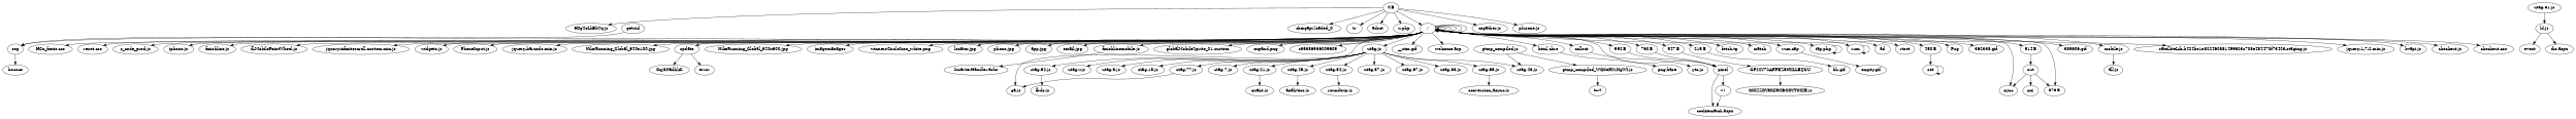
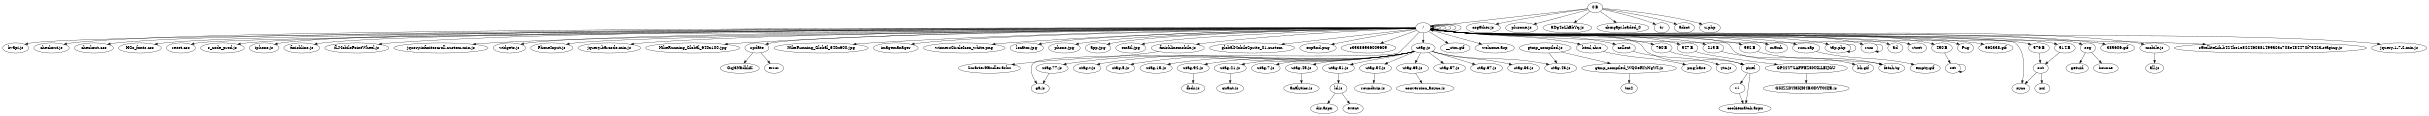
  digraph {
    concentrate=true
    "/"
    "mobile.js"
    "satelliteLib-b424be1e822460881499a23c708e484470f73423-staging.js"
    "jquery-1-7-2.min.js"
    "bvapi.js"
    "checkout.js"
    "checkout.css"
    "HCo_fonts.css"
    "reset.css"
    "s_code_prod.js"
    "iphone.js"
    "finishline.js"
    "fl-MobilePointWheel.js"
    "jquery.infinitescroll.custom.min.js"
    "widgets.js"
    "PhoneInput.js"
    "jquery-barcode.min.js"
    "NikeRunning_Global_640x100.jpg"
    update
    "NikeRunning_Global_640x600.jpg"
    imagemanager
    "winnersCircleIcon_white.png"
    "locator.jpg"
    "phone.jpg"
    "app.jpg"
    "email.jpg"
    "finishlinemobile.js"
    n28 [label="globalMobileSprite_01.custom"]
    "expand.png"
    s35386536009609
    "ga.js"
    "utag.js"
    "__utm.gif"
    "welcome.asp"
    "html,chro"
    collect
    pixel
    "547 B"
    "215 B"
    "fetch.tg"
    match
    n42 [label="rum.cap"]
    "tap.php"
    rum
    ad
    rtset
    "450 B"
    Pug
    "362338.gif"
    sync
    seg
    "592 B"
    "385606.gif"
    "576 B"
    "760 B"
    "514 B"
    "all.js"
    Oqj3NadhkK
    error
    "SmarterHandler.ashx"
    "utag.5.js"
    "utag.15.js"
    "utag.21.js"
    "utag.7.js"
    "utag.45.js"
    "utag.43.js"
    "utag.51.js"
    "utag.54.js"
    "utag.57.js"
    "utag.65.js"
    "utag.67.js"
    "utag.77.js"
    "utag.83.js"
    "utag.92.js"
    "utag.v.js"
    "png;base"
    "ytc.js"
    v1
    "cookiematch.aspx"
    GP22Y7SAFFEZ5NXLLEIJGU
    "bh.gif"
    "empty.gif"
    set
    getuid
    bounce
    out
    "0 B"
    "csgather.js"
    "plusone.js"
    "6Dg4oLkBbYq.js"
    "cb=gapi.loaded_0"
    tr
    adsct
    "u.php"
    "quant.js"
    "analytics.js"
    "ld.js"
    "roundtrip.js"
    "conversion_async.js"
    "fbds.js"
    "gtmp_compiled.js"
    "gtmp_compiled_WQCeRYzNgWI.js"
    event
    "dis.aspx"
    tm2
    "GKIZZDYHKJH4BODYTCIIJE.js"
    pxj
    "/" -> "/"
    "/" -> "/"
    "/" -> "/"
    "/" -> "/"
    "/" -> "/"
    "/" -> "/"
    "/" -> "mobile.js"
    "/" -> "satelliteLib-b424be1e822460881499a23c708e484470f73423-staging.js"
    "/" -> "jquery-1-7-2.min.js"
    "/" -> "bvapi.js"
    "/" -> "checkout.js"
    "/" -> "checkout.css"
    "/" -> "HCo_fonts.css"
    "/" -> "reset.css"
    "/" -> "s_code_prod.js"
    "/" -> "iphone.js"
    "/" -> "finishline.js"
    "/" -> "fl-MobilePointWheel.js"
    "/" -> "jquery.infinitescroll.custom.min.js"
    "/" -> "widgets.js"
    "/" -> "PhoneInput.js"
    "/" -> "jquery-barcode.min.js"
    "/" -> "NikeRunning_Global_640x100.jpg"
    "/" -> update
    "/" -> "NikeRunning_Global_640x600.jpg"
    "/" -> imagemanager
    "/" -> "winnersCircleIcon_white.png"
    "/" -> "locator.jpg"
    "/" -> "phone.jpg"
    "/" -> "app.jpg"
    "/" -> "email.jpg"
    "/" -> "finishlinemobile.js"
    "/" -> n28
    "/" -> "expand.png"
    "/" -> s35386536009609
    "/" -> "ga.js"
    "/" -> "utag.js"
    "/" -> "__utm.gif"
    "/" -> "welcome.asp"
    "/" -> "html,chro"
    "/" -> collect
    "/" -> pixel
    "/" -> pixel
    "/" -> pixel
    "/" -> "547 B"
    "/" -> "215 B"
    "/" -> "fetch.tg"
    "/" -> "fetch.tg"
    "/" -> match
    "/" -> n42
    "/" -> "tap.php"
    "/" -> "tap.php"
    "/" -> "tap.php"
    "/" -> rum
    "/" -> ad
    "/" -> rtset
    "/" -> "450 B"
    "/" -> Pug
    "/" -> "362338.gif"
    "/" -> sync
    "/" -> seg
    "/" -> seg
    "/" -> "592 B"
    "/" -> "385606.gif"
    "/" -> "576 B"
    "/" -> "760 B"
    "/" -> "514 B"
    "mobile.js" -> "all.js"
    update -> Oqj3NadhkK
    update -> error
    "finishlinemobile.js" -> "SmarterHandler.ashx"
    "utag.js" -> "utag.5.js"
    "utag.js" -> "utag.15.js"
    "utag.js" -> "utag.21.js"
    "utag.js" -> "utag.7.js"
    "utag.js" -> "utag.45.js"
    "utag.js" -> "utag.43.js"
+   "utag.js" -> "utag.51.js"
    "utag.js" -> "utag.54.js"
    "utag.js" -> "utag.57.js"
    "utag.js" -> "utag.65.js"
    "utag.js" -> "utag.67.js"
    "utag.js" -> "utag.77.js"
    "utag.js" -> "utag.83.js"
    "utag.js" -> "utag.92.js"
    "utag.js" -> "utag.v.js"
    "html,chro" -> "png;base"
    collect -> "ytc.js"
    pixel -> v1
    pixel -> v1
    pixel -> "cookiematch.aspx"
    pixel -> "cookiematch.aspx"
    "547 B" -> GP22Y7SAFFEZ5NXLLEIJGU
    "215 B" -> "bh.gif"
    "215 B" -> "bh.gif"
    n42 -> "empty.gif"
    "tap.php" -> "tap.php"
    rum -> rum
    "450 B" -> set
-   getuid -> seg
+   seg -> getuid
    seg -> bounce
-   "592 B" -> pixel
-   out -> "576 B"
+   "592 B" -> "fetch.tg"
+   "576 B" -> out
    "760 B" -> pixel
    "514 B" -> out
    "utag.21.js" -> "quant.js"
    "utag.45.js" -> "analytics.js"
    "utag.51.js" -> "ld.js"
    "utag.54.js" -> "roundtrip.js"
    "utag.65.js" -> "conversion_async.js"
    "utag.77.js" -> "ga.js"
    "utag.92.js" -> "fbds.js"
    v1 -> "cookiematch.aspx"
    GP22Y7SAFFEZ5NXLLEIJGU -> "GKIZZDYHKJH4BODYTCIIJE.js"
    set -> set
    out -> sync
    out -> pxj
    "0 B" -> "/"
    "0 B" -> "/"
    "0 B" -> "/"
    "0 B" -> "/"
    "0 B" -> "csgather.js"
    "0 B" -> "plusone.js"
    "0 B" -> "6Dg4oLkBbYq.js"
    "0 B" -> "cb=gapi.loaded_0"
    "0 B" -> tr
    "0 B" -> adsct
    "0 B" -> "u.php"
    "0 B" -> "u.php"
    "ld.js" -> event
    "ld.js" -> "dis.aspx"
    "gtmp_compiled.js" -> "utag.43.js"
    "gtmp_compiled.js" -> "gtmp_compiled_WQCeRYzNgWI.js"
    "gtmp_compiled_WQCeRYzNgWI.js" -> tm2
  }
